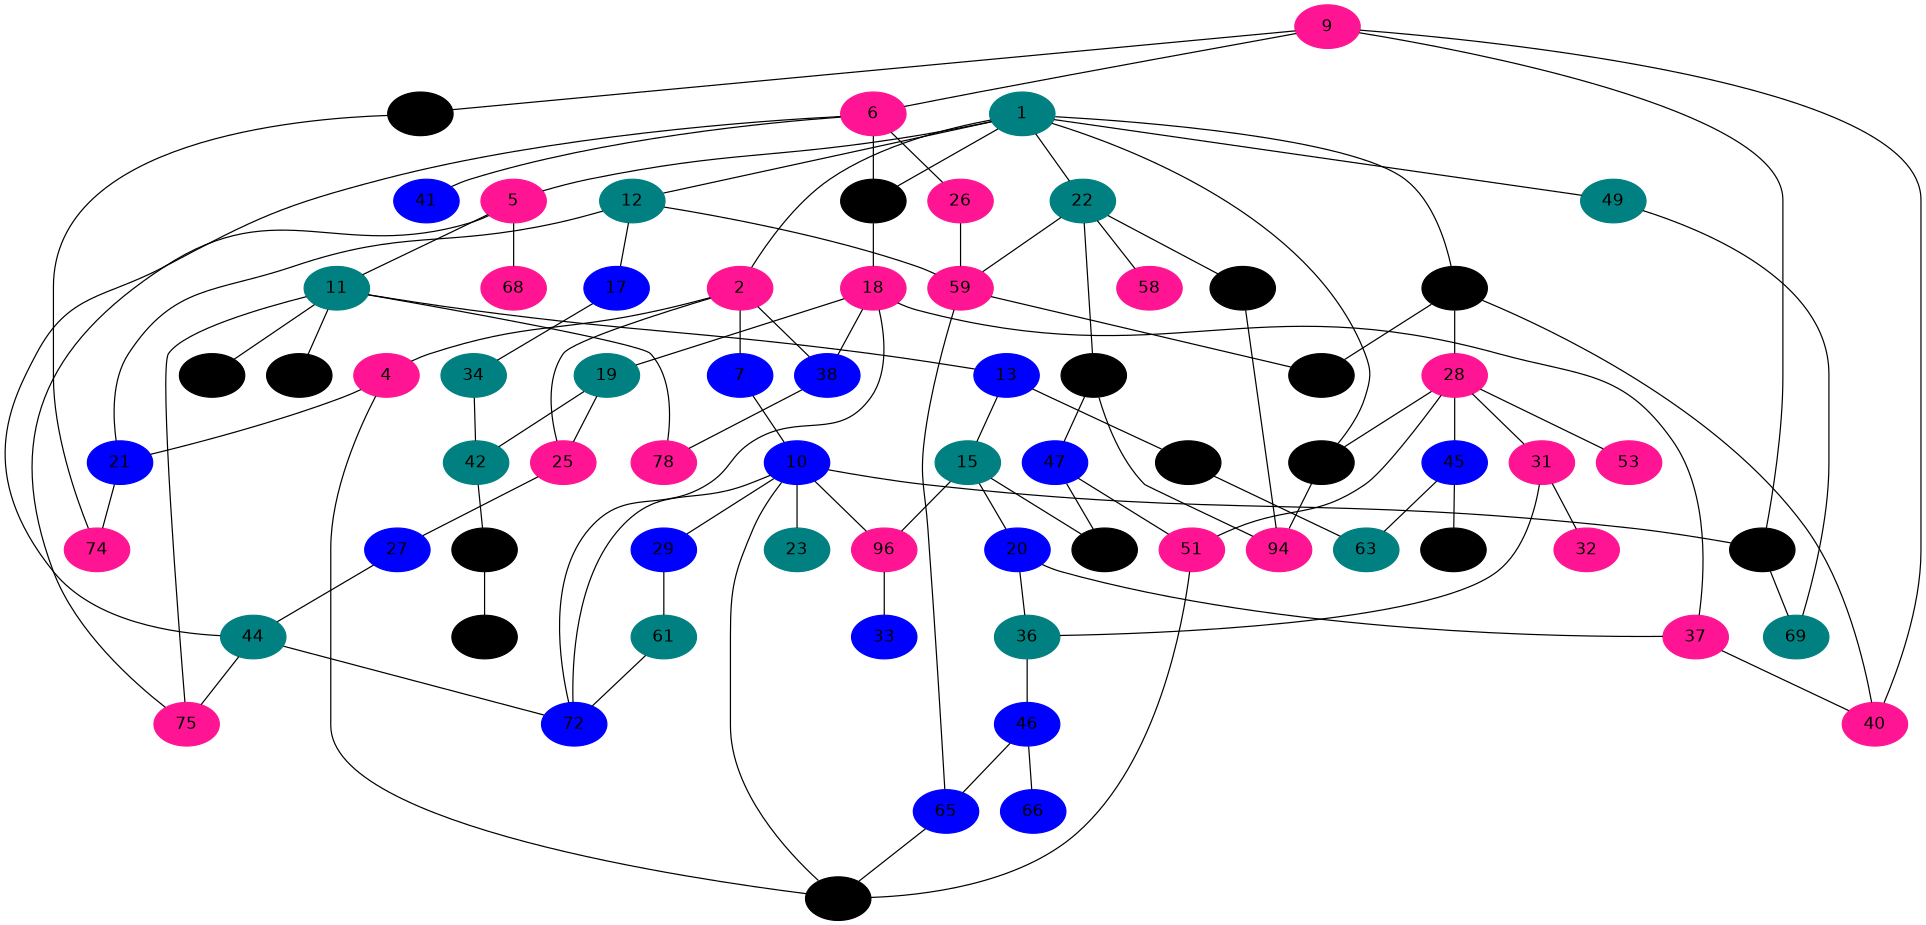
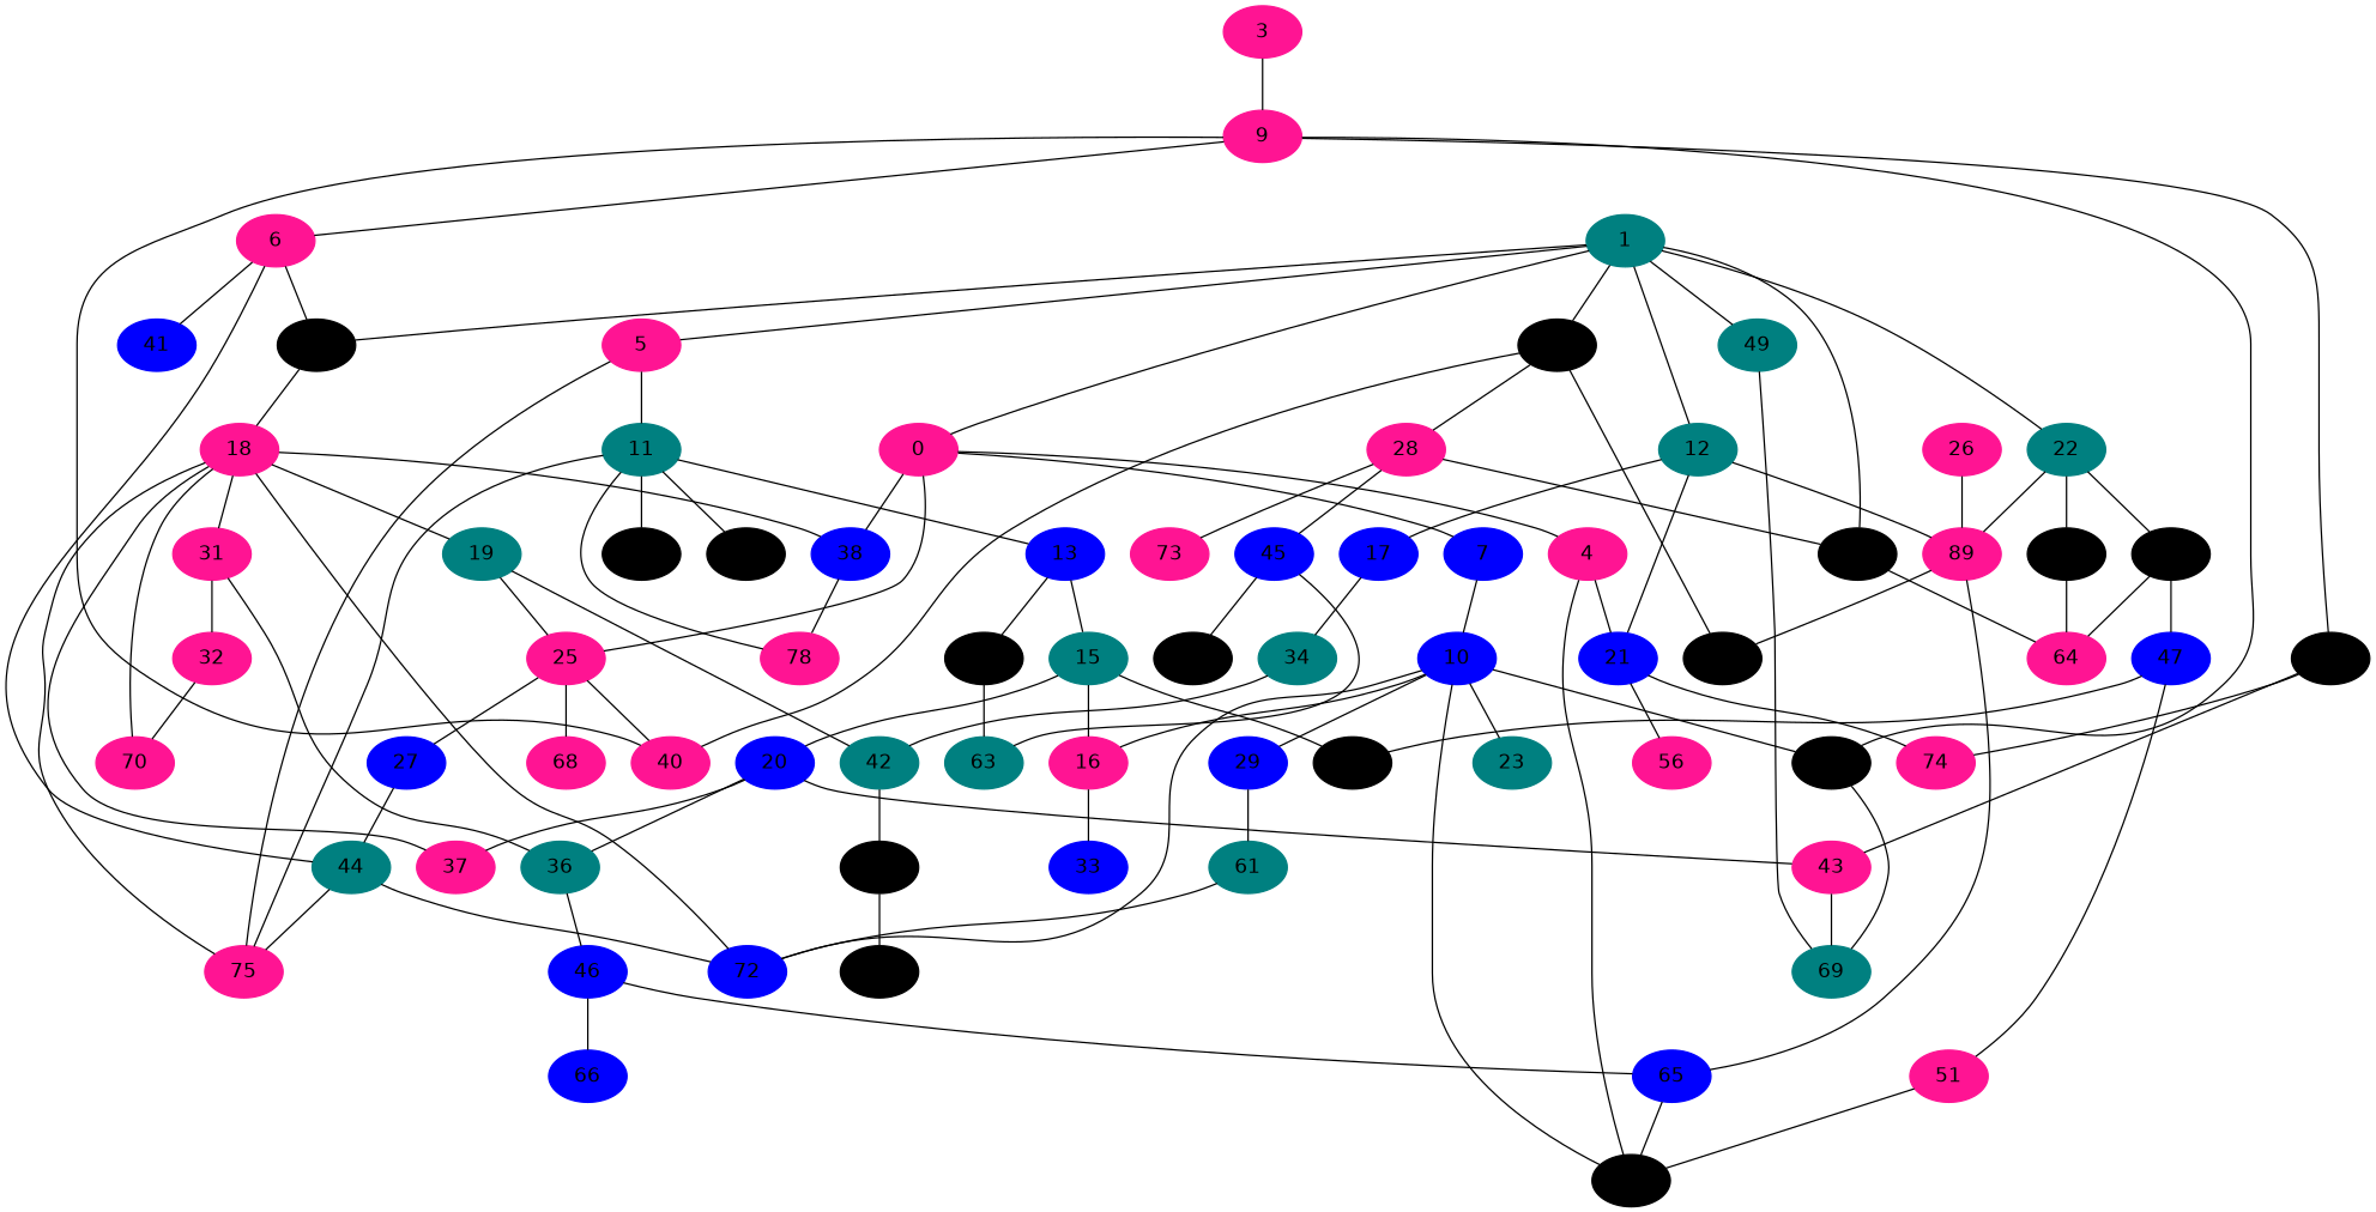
  graph {
    fontname="DejaVu Sans"
    node [color=deeppink fontname="DejaVu Sans" style=filled]
    edge [fontname="DejaVu Sans"]
    1 [color=teal]
-   2
+   2 [label=0]
    5
    8 [color=black]
    12 [color=teal]
    14 [color=black]
    22 [color=teal]
    48 [color=black]
    49 [color=teal]
    4
    7 [color=blue]
    25
    38 [color=blue]
    11 [color=teal]
    68
    75
    28
    40
    60 [color=black]
    21 [color=blue]
    17 [color=blue]
-   59
+   59 [label=89]
    18
    30 [color=black]
    55 [color=black]
-   58
-   64 [label=94]
+   64
    69 [color=teal]
+   3
    9
    67 [color=black]
    10 [color=blue]
    27 [color=blue]
    n34 [label=78]
    6
    26
    41 [color=blue]
    44 [color=teal]
    39 [color=black]
    52 [color=black]
+   56
    74
    13 [color=blue]
    35 [color=black]
    62 [color=black]
    72 [color=blue]
-   16 [label=96]
+   16
    23 [color=teal]
    29 [color=blue]
    31
    45 [color=blue]
    51
-   53
+   53 [label=73]
+   43
    33 [color=blue]
    61 [color=teal]
    15 [color=teal]
    24 [color=black]
    34 [color=teal]
    65 [color=blue]
    20 [color=blue]
    57 [color=black]
    63 [color=teal]
    19 [color=teal]
    37
+   70
    36 [color=teal]
    42 [color=teal]
    54 [color=black]
    46 [color=blue]
    47 [color=blue]
    32
    50 [color=black]
    66 [color=blue]
    71 [color=black]
    1 -- 2
    1 -- 5
    1 -- 8
    1 -- 12
    1 -- 14
    1 -- 22
    1 -- 48
    1 -- 49
    2 -- 4
    2 -- 7
    2 -- 25
    2 -- 38
    5 -- 11
-   5 -- 68
+   25 -- 68
    5 -- 75
    8 -- 28
    8 -- 40
    8 -- 60
    12 -- 21
    12 -- 17
    12 -- 59
    14 -- 18
    22 -- 59
    22 -- 30
    22 -- 55
-   22 -- 58
    48 -- 64
    49 -- 69
    4 -- 21
    4 -- 67
    7 -- 10
-   37 -- 40
+   25 -- 40
    25 -- 27
    38 -- n34
    11 -- 75
    11 -- n34
    11 -- 13
    11 -- 35
    11 -- 62
    28 -- 48
-   28 -- 31
+   18 -- 31
    28 -- 45
-   28 -- 51
    28 -- 53
+   21 -- 56
    21 -- 74
    17 -- 34
    59 -- 60
    59 -- 65
    18 -- 38
+   18 -- 75
    18 -- 72
    18 -- 19
    18 -- 37
+   18 -- 70
    30 -- 64
    30 -- 47
    55 -- 64
+   3 -- 9
    9 -- 40
    9 -- 6
    9 -- 39
    9 -- 52
    10 -- 67
    10 -- 52
    10 -- 72
    10 -- 16
    10 -- 23
    10 -- 29
    27 -- 44
    6 -- 14
-   6 -- 26
    6 -- 41
    6 -- 44
    26 -- 59
    44 -- 75
    44 -- 72
    39 -- 74
+   39 -- 43
    52 -- 69
    13 -- 15
    13 -- 24
    16 -- 33
    29 -- 61
    31 -- 36
    31 -- 32
    45 -- 63
    45 -- 50
    51 -- 67
+   43 -- 69
    61 -- 72
    15 -- 16
    15 -- 20
    15 -- 57
    24 -- 63
    34 -- 42
    65 -- 67
+   20 -- 43
    20 -- 37
    20 -- 36
    19 -- 25
    19 -- 42
    36 -- 46
    42 -- 54
    54 -- 71
    46 -- 65
    46 -- 66
    47 -- 51
    47 -- 57
+   32 -- 70
  }
